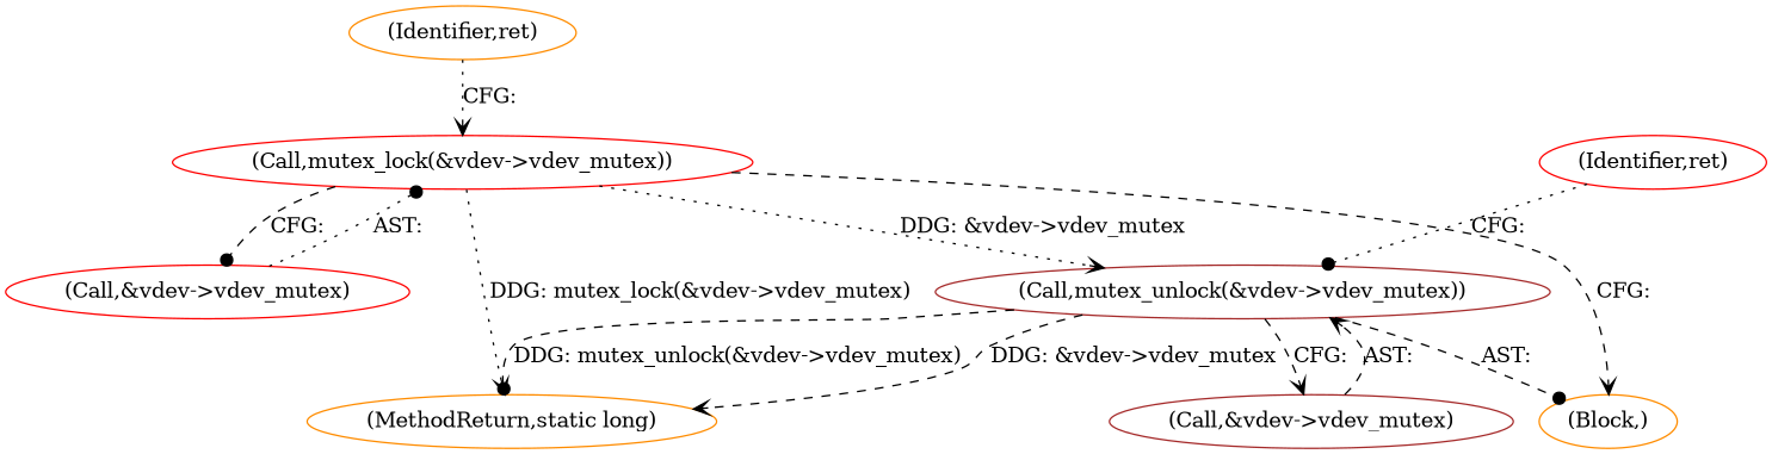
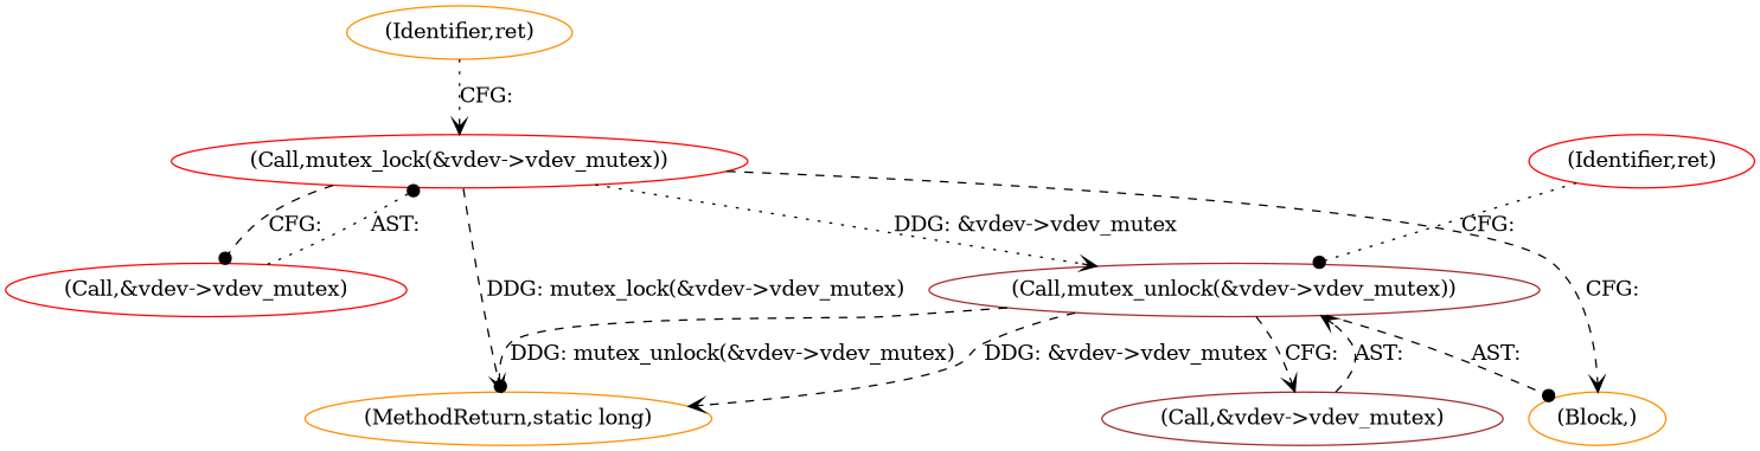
  digraph {
    node [color=darkorange]
    edge [arrowhead=vee style=dashed]
    n1 [color=brown label="(Call,mutex_unlock(&vdev->vdev_mutex))"]
    n2 [label="(Block,)"]
    n3 [color=brown label="(Call,&vdev->vdev_mutex)"]
    n4 [label="(MethodReturn,static long)"]
    n5 [color=red label="(Call,mutex_lock(&vdev->vdev_mutex))"]
    n6 [color=red label="(Call,&vdev->vdev_mutex)"]
    n7 [color=red label="(Identifier,ret)"]
    n8 [label="(Identifier,ret)"]
    n1 -> n2 [arrowhead=dot label="AST: "]
    n1 -> n3 [label="CFG: "]
    n1 -> n4 [arrowhead=dot label="DDG: mutex_unlock(&vdev->vdev_mutex)"]
    n1 -> n4 [label="DDG: &vdev->vdev_mutex"]
    n3 -> n1 [label="AST: "]
    n5 -> n1 [label="DDG: &vdev->vdev_mutex" style=dotted]
    n5 -> n2 [label="CFG: "]
-   n5 -> n4 [label="DDG: mutex_lock(&vdev->vdev_mutex)" style=dotted]
+   n5 -> n4 [label="DDG: mutex_lock(&vdev->vdev_mutex)"]
    n5 -> n6 [arrowhead=dot label="CFG: "]
    n6 -> n5 [arrowhead=dot label="AST: " style=dotted]
    n7 -> n1 [arrowhead=dot label="CFG: " style=dotted]
    n8 -> n5 [label="CFG: " style=dotted]
  }
